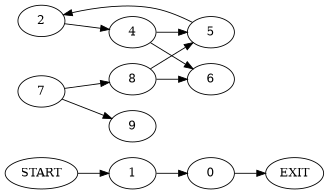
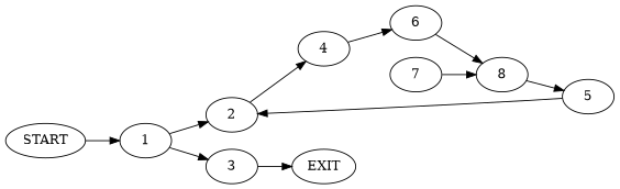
  digraph {
    fontname="DejaVu Serif"
    rankdir=LR
    node [fontname="DejaVu Serif"]
    edge [fontname="DejaVu Serif"]
    n1 [label=START]
    1
    2
-   3 [label=0]
+   3
    4
    n6 [label=EXIT]
    5
    6
    8
    7
-   9
    n1 -> 1
+   1 -> 2
    1 -> 3
    2 -> 4
    3 -> n6
-   4 -> 5
    4 -> 6
    5 -> 2
-   8 -> 6
+   6 -> 8
    8 -> 5
    7 -> 8
-   7 -> 9
  }
